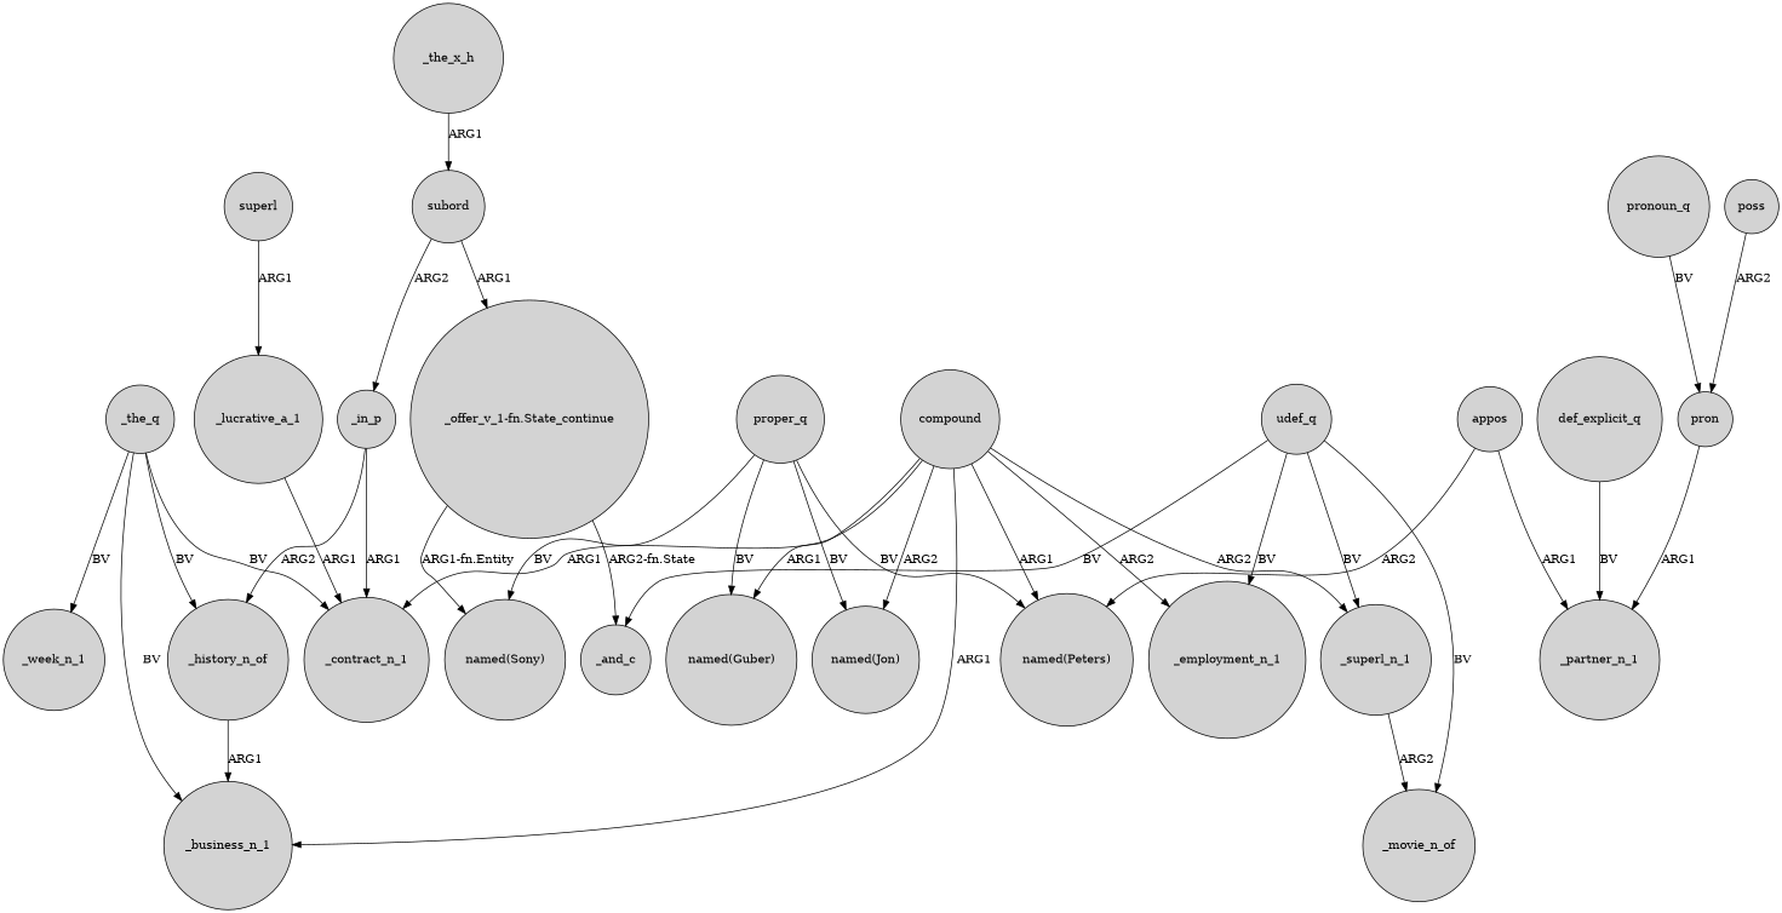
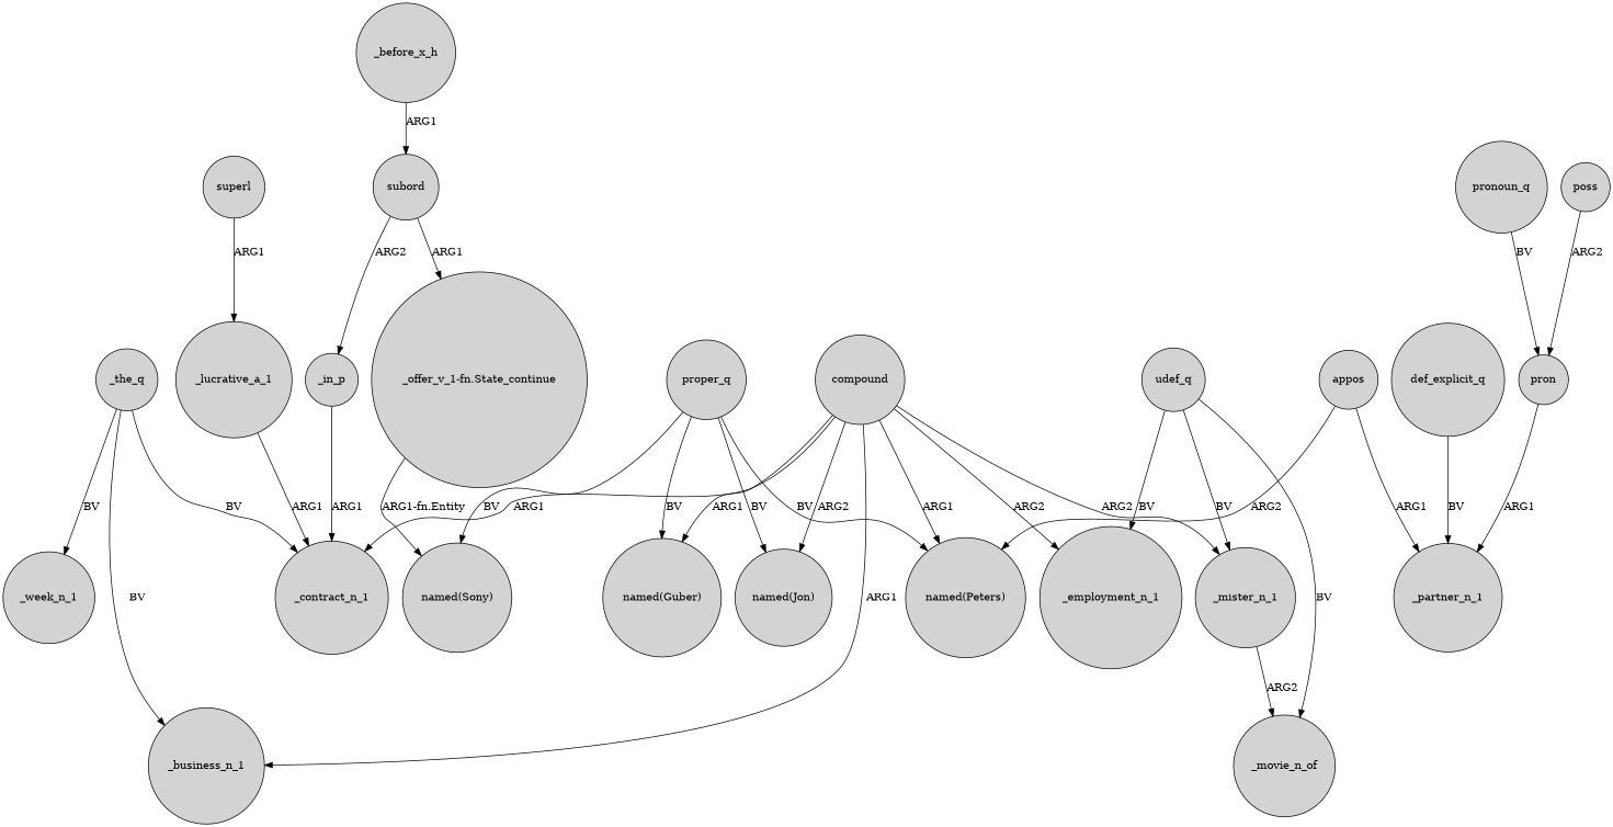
  digraph {
    node [shape=circle style=filled]
    _the_q
    _week_n_1
    _contract_n_1
    _business_n_1
-   _history_n_of
    compound
-   _mister_n_1 [label=_superl_n_1]
+   _mister_n_1
    "named(Peters)"
    _employment_n_1
    "named(Jon)"
    "named(Guber)"
    _movie_n_of
    "_offer_v_1-fn.State_continue"
    "named(Sony)"
-   _and_c
    udef_q
-   _before_x_h [label=_the_x_h]
+   _before_x_h
    subord
    _in_p
    proper_q
    superl
    _lucrative_a_1
    pronoun_q
    pron
    _partner_n_1
    poss
    def_explicit_q
    appos
    _the_q -> _week_n_1 [label=BV]
    _the_q -> _contract_n_1 [label=BV]
    _the_q -> _business_n_1 [label=BV]
-   _the_q -> _history_n_of [label=BV]
-   _history_n_of -> _business_n_1 [label=ARG1]
    compound -> _contract_n_1 [label=ARG1]
    compound -> _business_n_1 [label=ARG1]
    compound -> _mister_n_1 [label=ARG2]
    compound -> "named(Peters)" [label=ARG1]
    compound -> _employment_n_1 [label=ARG2]
    compound -> "named(Jon)" [label=ARG2]
    compound -> "named(Guber)" [label=ARG1]
    _mister_n_1 -> _movie_n_of [label=ARG2]
    "_offer_v_1-fn.State_continue" -> "named(Sony)" [label="ARG1-fn.Entity"]
-   "_offer_v_1-fn.State_continue" -> _and_c [label="ARG2-fn.State"]
    udef_q -> _mister_n_1 [label=BV]
    udef_q -> _employment_n_1 [label=BV]
    udef_q -> _movie_n_of [label=BV]
-   udef_q -> _and_c [label=BV]
    _before_x_h -> subord [label=ARG1]
    subord -> "_offer_v_1-fn.State_continue" [label=ARG1]
    subord -> _in_p [label=ARG2]
    _in_p -> _contract_n_1 [label=ARG1]
-   _in_p -> _history_n_of [label=ARG2]
    proper_q -> "named(Peters)" [label=BV]
    proper_q -> "named(Jon)" [label=BV]
    proper_q -> "named(Guber)" [label=BV]
    proper_q -> "named(Sony)" [label=BV]
    superl -> _lucrative_a_1 [label=ARG1]
    _lucrative_a_1 -> _contract_n_1 [label=ARG1]
    pronoun_q -> pron [label=BV]
    pron -> _partner_n_1 [label=ARG1]
    poss -> pron [label=ARG2]
    def_explicit_q -> _partner_n_1 [label=BV]
    appos -> "named(Peters)" [label=ARG2]
    appos -> _partner_n_1 [label=ARG1]
  }
